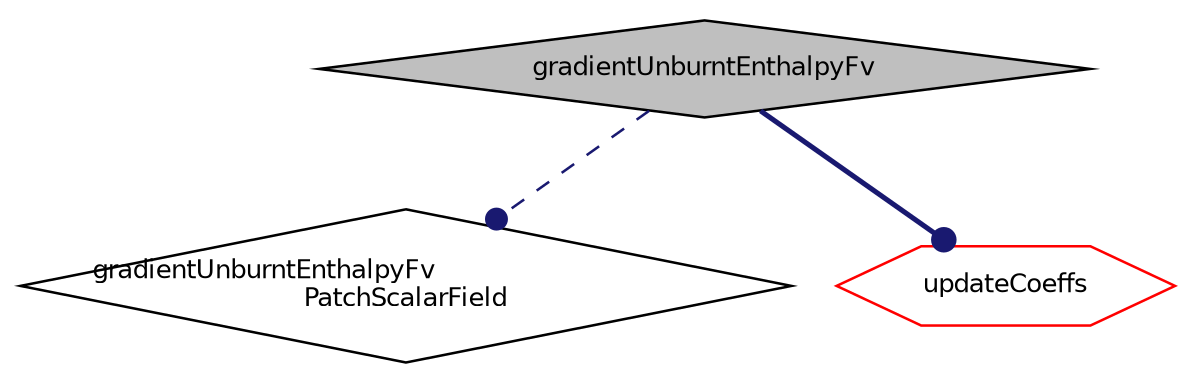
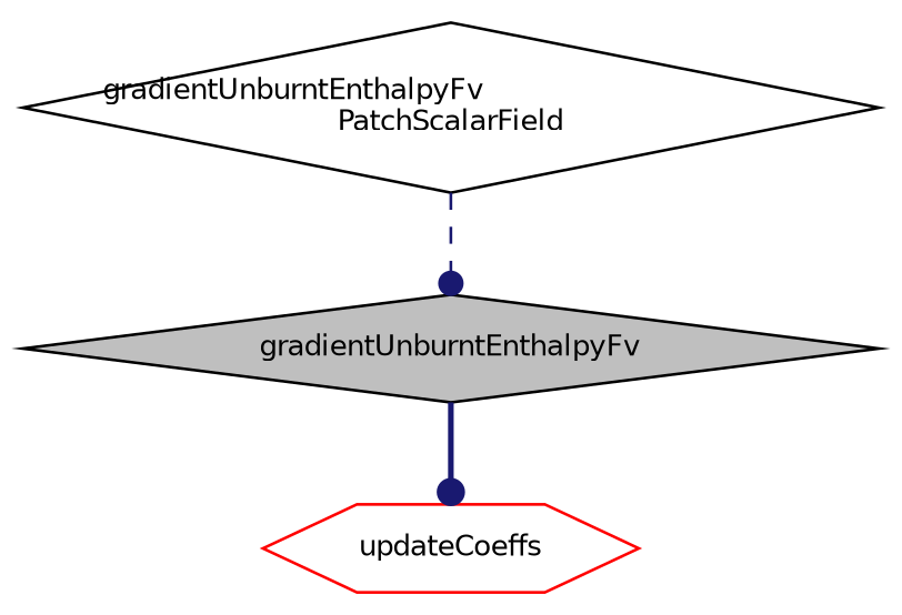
  digraph {
    rankdir=TB
    node [color=black fontname=Helvetica fontsize=10 shape=diamond]
    edge [arrowhead=dot color=midnightblue fontname=Helvetica fontsize=10 labelfontname=Helvetica labelfontsize=10]
    n1 [fillcolor=grey75 fontcolor=black height=0.2 label=gradientUnburntEnthalpyFv style=filled width=0.4]
    n2 [height=0.2 label="gradientUnburntEnthalpyFv\lPatchScalarField" width=0.4]
    n3 [color=red height=0.2 label=updateCoeffs shape=hexagon width=0.4]
-   n1 -> n2 [style=dashed]
+   n2 -> n1 [style=dashed]
    n1 -> n3 [style=bold]
  }
